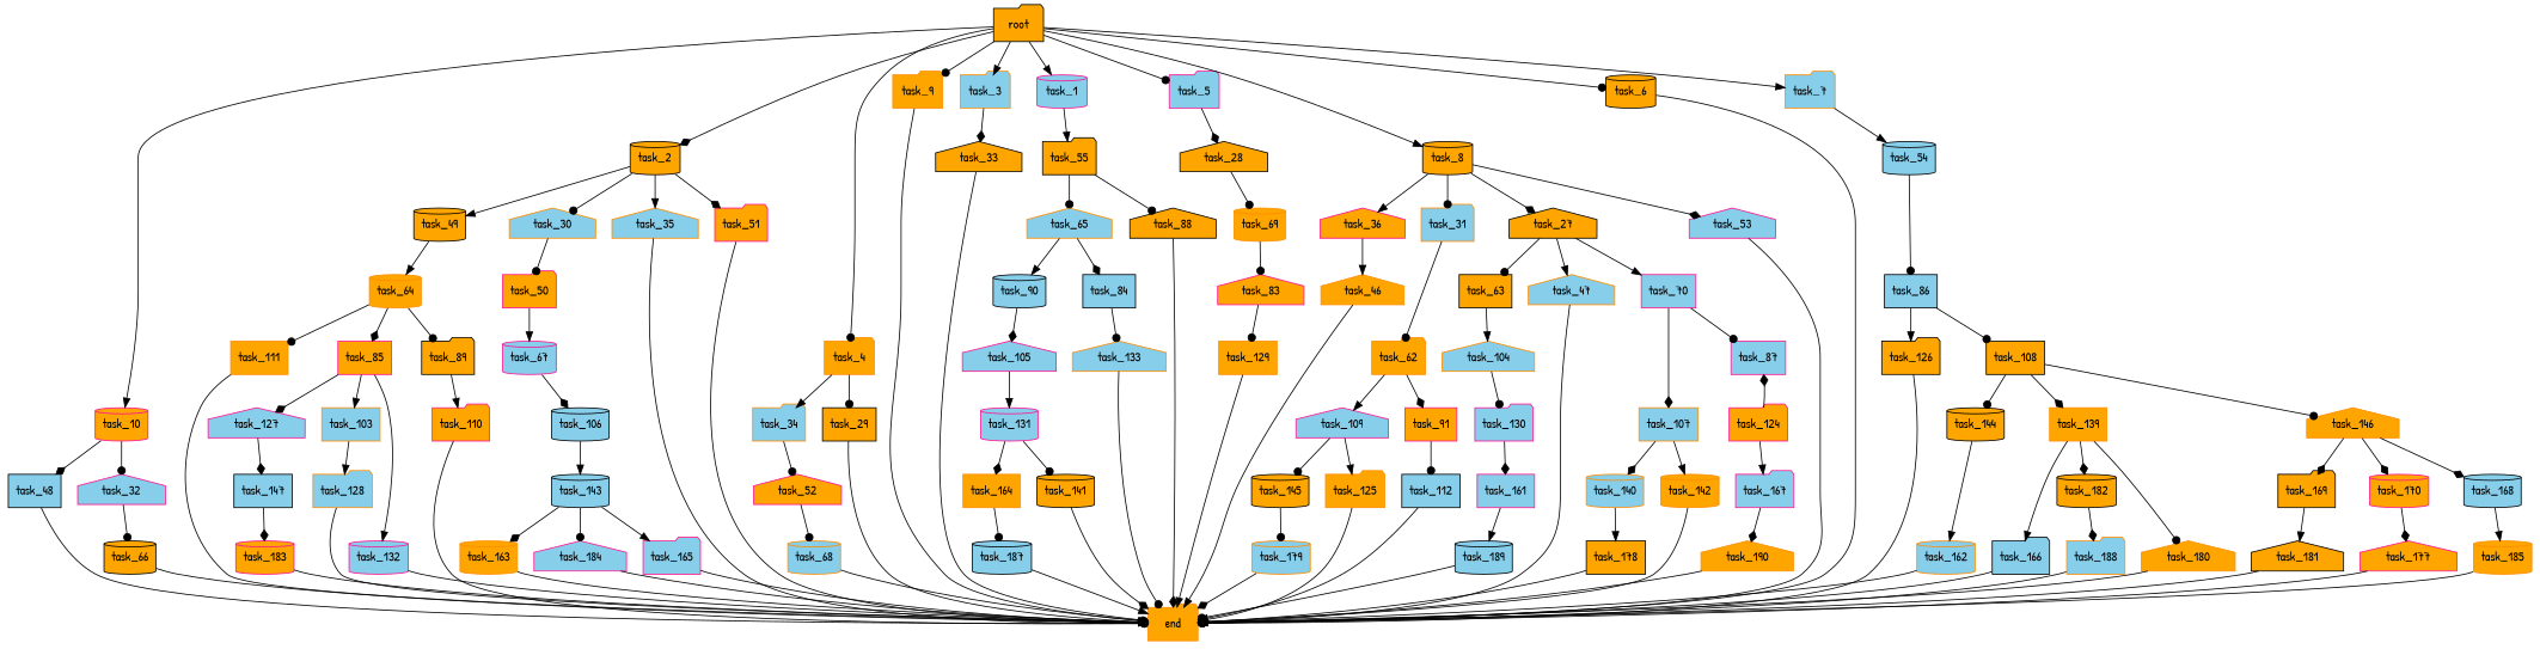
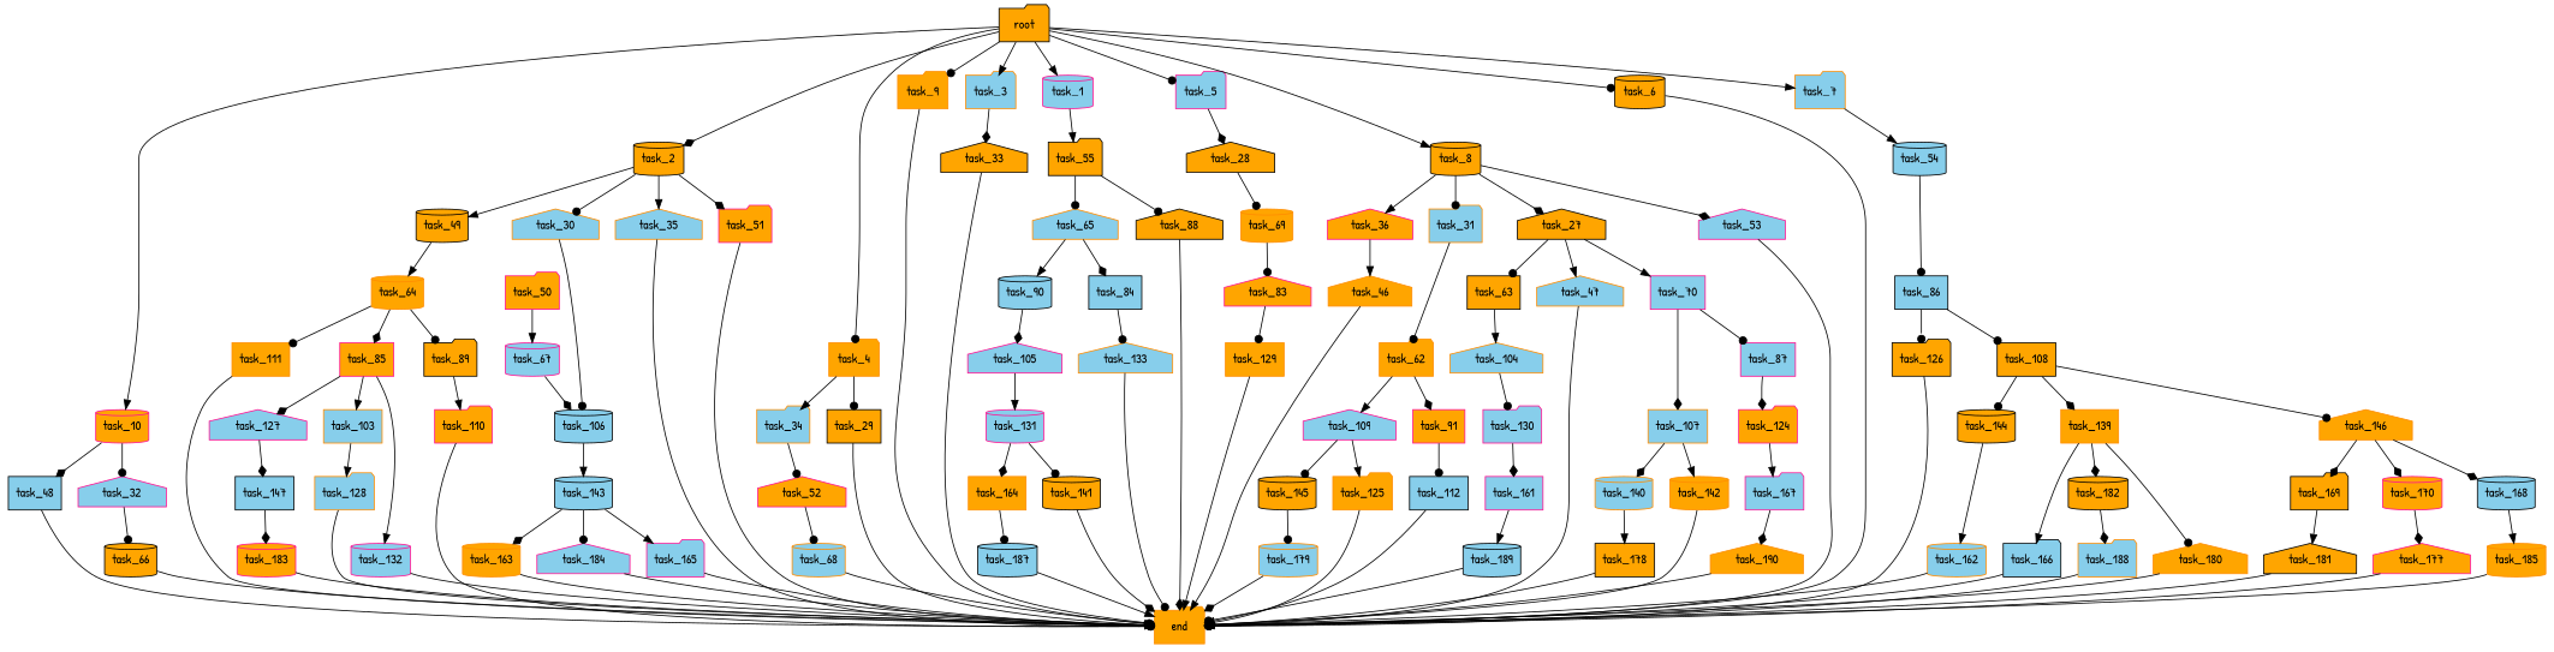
  digraph {
    fontname="Patrick Hand"
    node [color=black fillcolor=orange fontname="Patrick Hand" shape=cylinder style=filled]
    edge [arrowhead=dot fontname="Patrick Hand"]
    task_166 [fillcolor=skyblue shape=folder]
    end [color=darkorange shape=folder]
    task_162 [color=darkorange fillcolor=skyblue]
    task_105 [color=deeppink fillcolor=skyblue shape=house]
    task_131 [color=deeppink fillcolor=skyblue]
    task_164 [color=darkorange shape=box]
    task_141
    task_188 [color=darkorange fillcolor=skyblue shape=folder]
    task_182
    task_65 [color=darkorange fillcolor=skyblue shape=house]
    task_90 [fillcolor=skyblue]
    task_84 [fillcolor=skyblue shape=box]
    task_133 [color=darkorange fillcolor=skyblue shape=house]
    task_163 [color=darkorange]
    task_144
    task_46 [color=darkorange shape=house]
    task_36 [color=deeppink shape=house]
    task_10 [color=deeppink]
    task_48 [fillcolor=skyblue shape=box]
    task_32 [color=deeppink fillcolor=skyblue shape=house]
    task_66
    task_139 [color=darkorange shape=box]
    task_180 [color=darkorange shape=house]
    task_28 [shape=house]
    task_69 [color=darkorange]
    task_83 [color=deeppink shape=house]
    task_50 [color=deeppink shape=folder]
    task_67 [color=deeppink fillcolor=skyblue]
    task_106 [fillcolor=skyblue]
    task_127 [color=deeppink fillcolor=skyblue shape=house]
    task_147 [fillcolor=skyblue shape=box]
    task_183 [color=deeppink]
    task_31 [color=darkorange fillcolor=skyblue shape=folder]
    task_62 [color=darkorange shape=folder]
    task_109 [color=deeppink fillcolor=skyblue shape=house]
    task_91 [color=deeppink shape=box]
    task_64 [color=darkorange]
    task_49
    task_111 [color=darkorange shape=box]
    task_85 [color=deeppink shape=box]
    task_89 [shape=folder]
    task_181 [shape=house]
    task_146 [color=darkorange shape=house]
    task_169 [shape=folder]
    task_170 [color=deeppink]
    task_168 [fillcolor=skyblue]
    task_177 [color=deeppink shape=house]
    task_185 [color=darkorange]
    task_143 [fillcolor=skyblue]
    task_184 [color=deeppink fillcolor=skyblue shape=house]
    task_165 [color=deeppink fillcolor=skyblue shape=folder]
    task_27 [shape=house]
    task_63 [shape=box]
    task_47 [color=darkorange fillcolor=skyblue shape=house]
    task_70 [color=deeppink fillcolor=skyblue shape=box]
    task_104 [color=darkorange fillcolor=skyblue shape=house]
    task_107 [color=darkorange fillcolor=skyblue shape=box]
    task_87 [color=deeppink fillcolor=skyblue shape=box]
    task_140 [color=darkorange fillcolor=skyblue]
    task_178 [shape=box]
    task_190 [color=darkorange shape=house]
    task_187 [fillcolor=skyblue]
    task_126 [shape=folder]
    task_52 [color=deeppink shape=house]
    task_68 [color=darkorange fillcolor=skyblue]
    task_2
    task_30 [color=darkorange fillcolor=skyblue shape=house]
    task_35 [color=darkorange fillcolor=skyblue shape=house]
    task_51 [color=deeppink shape=folder]
    task_112 [fillcolor=skyblue shape=box]
    task_110 [color=deeppink shape=folder]
    task_145
    task_125 [color=darkorange shape=folder]
    task_179 [color=darkorange fillcolor=skyblue]
    task_130 [color=deeppink fillcolor=skyblue shape=folder]
    task_161 [color=deeppink fillcolor=skyblue shape=box]
    task_33 [shape=house]
    task_4 [color=darkorange shape=folder]
    task_34 [color=darkorange fillcolor=skyblue shape=folder]
    task_29 [shape=box]
    task_103 [color=darkorange fillcolor=skyblue shape=box]
    task_132 [color=deeppink fillcolor=skyblue]
    task_128 [color=darkorange fillcolor=skyblue shape=folder]
    task_54 [fillcolor=skyblue]
    task_86 [fillcolor=skyblue shape=box]
    task_108 [shape=box]
    task_9 [color=darkorange shape=folder]
    task_189 [fillcolor=skyblue]
    task_3 [color=darkorange fillcolor=skyblue shape=folder]
    task_1 [color=deeppink fillcolor=skyblue]
    task_55 [shape=folder]
    task_88 [shape=house]
    task_142 [color=darkorange]
    task_129 [color=darkorange shape=box]
    task_167 [color=deeppink fillcolor=skyblue shape=folder]
    task_5 [color=deeppink fillcolor=skyblue shape=folder]
    task_8
    task_53 [color=deeppink fillcolor=skyblue shape=house]
    task_124 [color=deeppink shape=folder]
    root [shape=folder]
    task_6
    task_7 [color=darkorange fillcolor=skyblue shape=folder]
    task_166 -> end [arrowhead=diamond]
    task_162 -> end
    task_105 -> task_131 [arrowhead=normal]
    task_131 -> task_164 [arrowhead=diamond]
    task_131 -> task_141
    task_164 -> task_187
    task_141 -> end [arrowhead=diamond]
    task_188 -> end [arrowhead=diamond]
    task_182 -> task_188 [arrowhead=diamond]
    task_65 -> task_90 [arrowhead=normal]
    task_65 -> task_84 [arrowhead=diamond]
    task_90 -> task_105 [arrowhead=diamond]
    task_84 -> task_133
    task_133 -> end
    task_163 -> end
    task_144 -> task_162 [arrowhead=normal]
    task_46 -> end [arrowhead=normal]
    task_36 -> task_46 [arrowhead=normal]
    task_10 -> task_48 [arrowhead=diamond]
    task_10 -> task_32
    task_48 -> end
    task_32 -> task_66
    task_66 -> end [arrowhead=diamond]
    task_139 -> task_166 [arrowhead=normal]
    task_139 -> task_182 [arrowhead=diamond]
    task_139 -> task_180
    task_180 -> end [arrowhead=diamond]
    task_28 -> task_69
    task_69 -> task_83
    task_83 -> task_129
    task_50 -> task_67 [arrowhead=normal]
    task_67 -> task_106 [arrowhead=diamond]
    task_106 -> task_143 [arrowhead=normal]
    task_127 -> task_147 [arrowhead=diamond]
    task_147 -> task_183 [arrowhead=diamond]
    task_183 -> end
    task_31 -> task_62
    task_62 -> task_109 [arrowhead=normal]
    task_62 -> task_91 [arrowhead=diamond]
    task_109 -> task_145
    task_109 -> task_125 [arrowhead=normal]
    task_91 -> task_112
    task_64 -> task_111
    task_64 -> task_85 [arrowhead=diamond]
    task_64 -> task_89
    task_49 -> task_64 [arrowhead=normal]
    task_111 -> end [arrowhead=normal]
    task_85 -> task_127 [arrowhead=diamond]
    task_85 -> task_103 [arrowhead=normal]
    task_85 -> task_132 [arrowhead=normal]
    task_89 -> task_110 [arrowhead=normal]
    task_181 -> end [arrowhead=normal]
    task_146 -> task_169 [arrowhead=diamond]
    task_146 -> task_170 [arrowhead=diamond]
    task_146 -> task_168 [arrowhead=diamond]
    task_169 -> task_181 [arrowhead=normal]
    task_170 -> task_177 [arrowhead=diamond]
    task_168 -> task_185 [arrowhead=normal]
    task_177 -> end
    task_185 -> end [arrowhead=normal]
    task_143 -> task_163 [arrowhead=diamond]
    task_143 -> task_184
    task_143 -> task_165 [arrowhead=normal]
    task_184 -> end [arrowhead=normal]
    task_165 -> end [arrowhead=diamond]
    task_27 -> task_63
    task_27 -> task_47 [arrowhead=normal]
    task_27 -> task_70 [arrowhead=normal]
    task_63 -> task_104 [arrowhead=normal]
    task_47 -> end
    task_70 -> task_107 [arrowhead=diamond]
    task_70 -> task_87
    task_104 -> task_130
    task_107 -> task_140 [arrowhead=diamond]
    task_107 -> task_142 [arrowhead=normal]
-   task_124 -> task_87 [arrowhead=diamond]
+   task_87 -> task_124 [arrowhead=diamond]
    task_140 -> task_178 [arrowhead=normal]
    task_178 -> end [arrowhead=normal]
    task_190 -> end [arrowhead=diamond]
    task_187 -> end [arrowhead=normal]
    task_126 -> end
    task_52 -> task_68
    task_68 -> end [arrowhead=normal]
    task_2 -> task_49 [arrowhead=normal]
    task_2 -> task_30
    task_2 -> task_35 [arrowhead=normal]
    task_2 -> task_51 [arrowhead=diamond]
-   task_30 -> task_50
+   task_30 -> task_106
    task_35 -> end
    task_51 -> end [arrowhead=normal]
    task_112 -> end [arrowhead=normal]
    task_110 -> end
    task_145 -> task_179
    task_125 -> end
    task_179 -> end [arrowhead=diamond]
    task_130 -> task_161 [arrowhead=diamond]
    task_161 -> task_189 [arrowhead=normal]
    task_33 -> end [arrowhead=diamond]
    task_4 -> task_34 [arrowhead=normal]
    task_4 -> task_29
    task_34 -> task_52
    task_29 -> end
    task_103 -> task_128 [arrowhead=normal]
    task_132 -> end [arrowhead=normal]
    task_128 -> end [arrowhead=diamond]
    task_54 -> task_86
-   task_86 -> task_126 [arrowhead=normal]
+   task_86 -> task_126
    task_86 -> task_108
    task_108 -> task_144
    task_108 -> task_139 [arrowhead=diamond]
    task_108 -> task_146
    task_9 -> end
    task_189 -> end
    task_3 -> task_33 [arrowhead=diamond]
    task_1 -> task_55 [arrowhead=normal]
    task_55 -> task_65
    task_55 -> task_88
    task_88 -> end [arrowhead=diamond]
    task_142 -> end [arrowhead=diamond]
    task_129 -> end [arrowhead=normal]
    task_167 -> task_190 [arrowhead=diamond]
    task_5 -> task_28 [arrowhead=diamond]
    task_8 -> task_36 [arrowhead=normal]
    task_8 -> task_31
    task_8 -> task_27 [arrowhead=diamond]
    task_8 -> task_53 [arrowhead=diamond]
    task_53 -> end [arrowhead=diamond]
    task_124 -> task_167 [arrowhead=normal]
    root -> task_10 [arrowhead=normal]
    root -> task_2 [arrowhead=diamond]
    root -> task_4
    root -> task_9
    root -> task_3 [arrowhead=normal]
    root -> task_1 [arrowhead=normal]
    root -> task_5
    root -> task_8 [arrowhead=normal]
    root -> task_6
    root -> task_7 [arrowhead=normal]
    task_6 -> end [arrowhead=diamond]
    task_7 -> task_54 [arrowhead=normal]
  }
